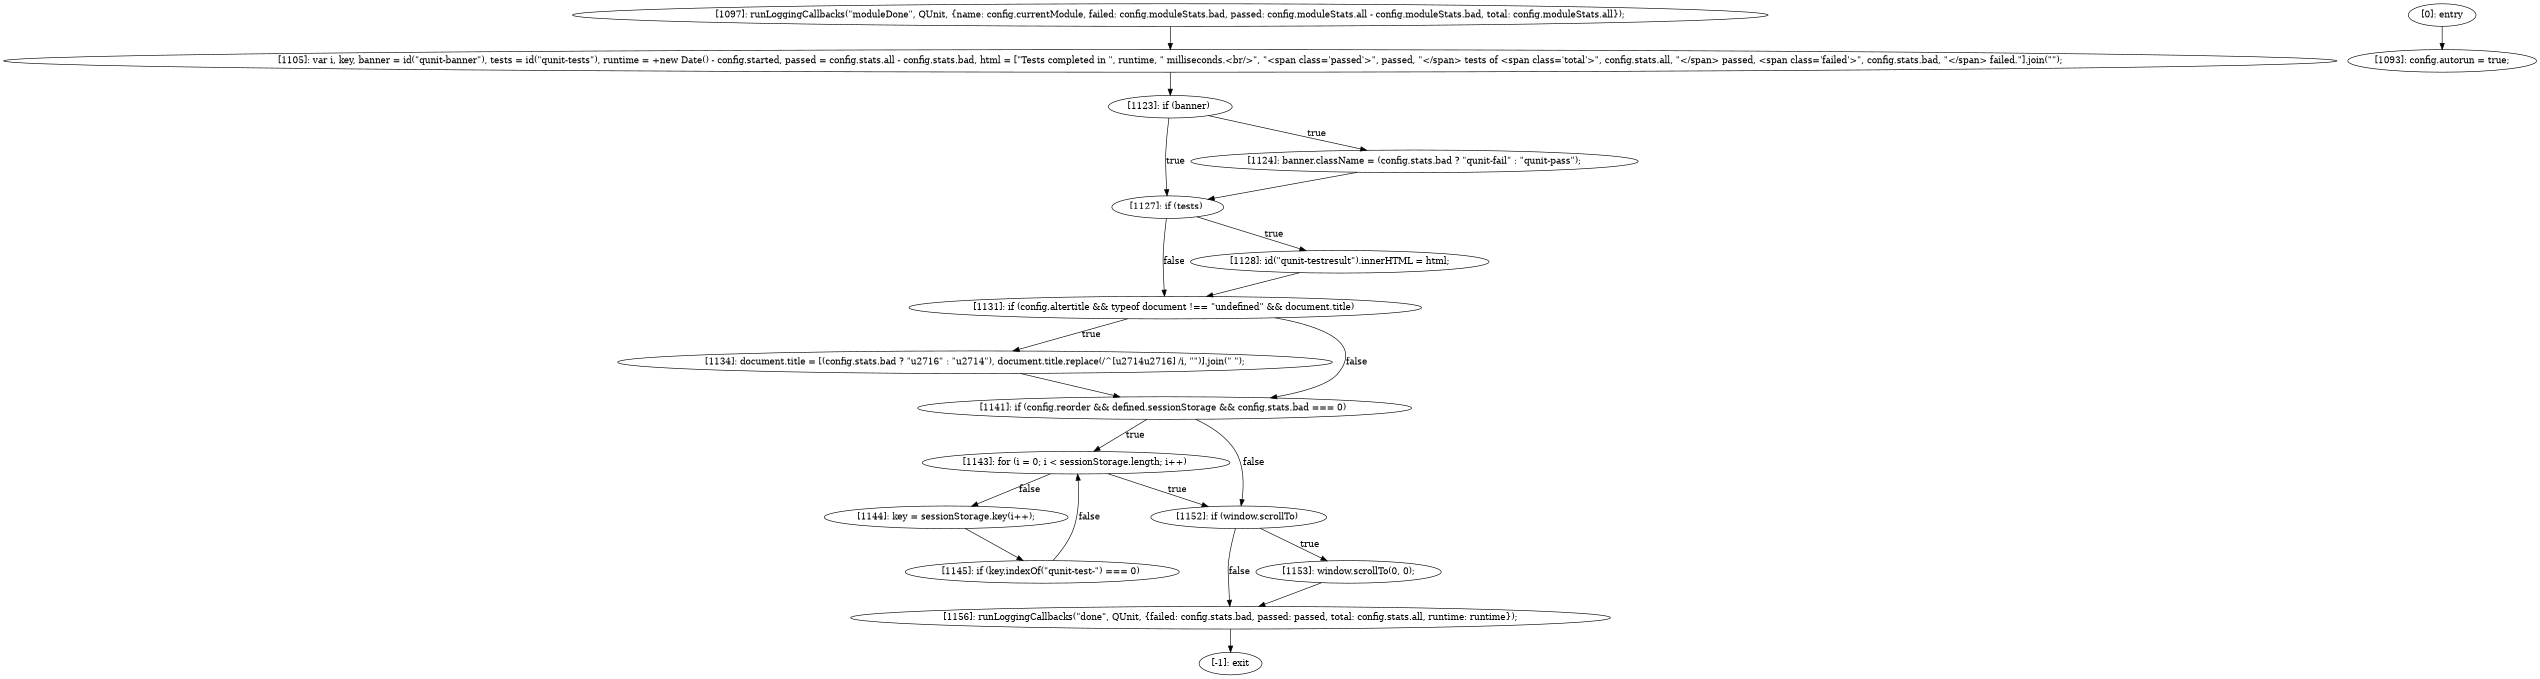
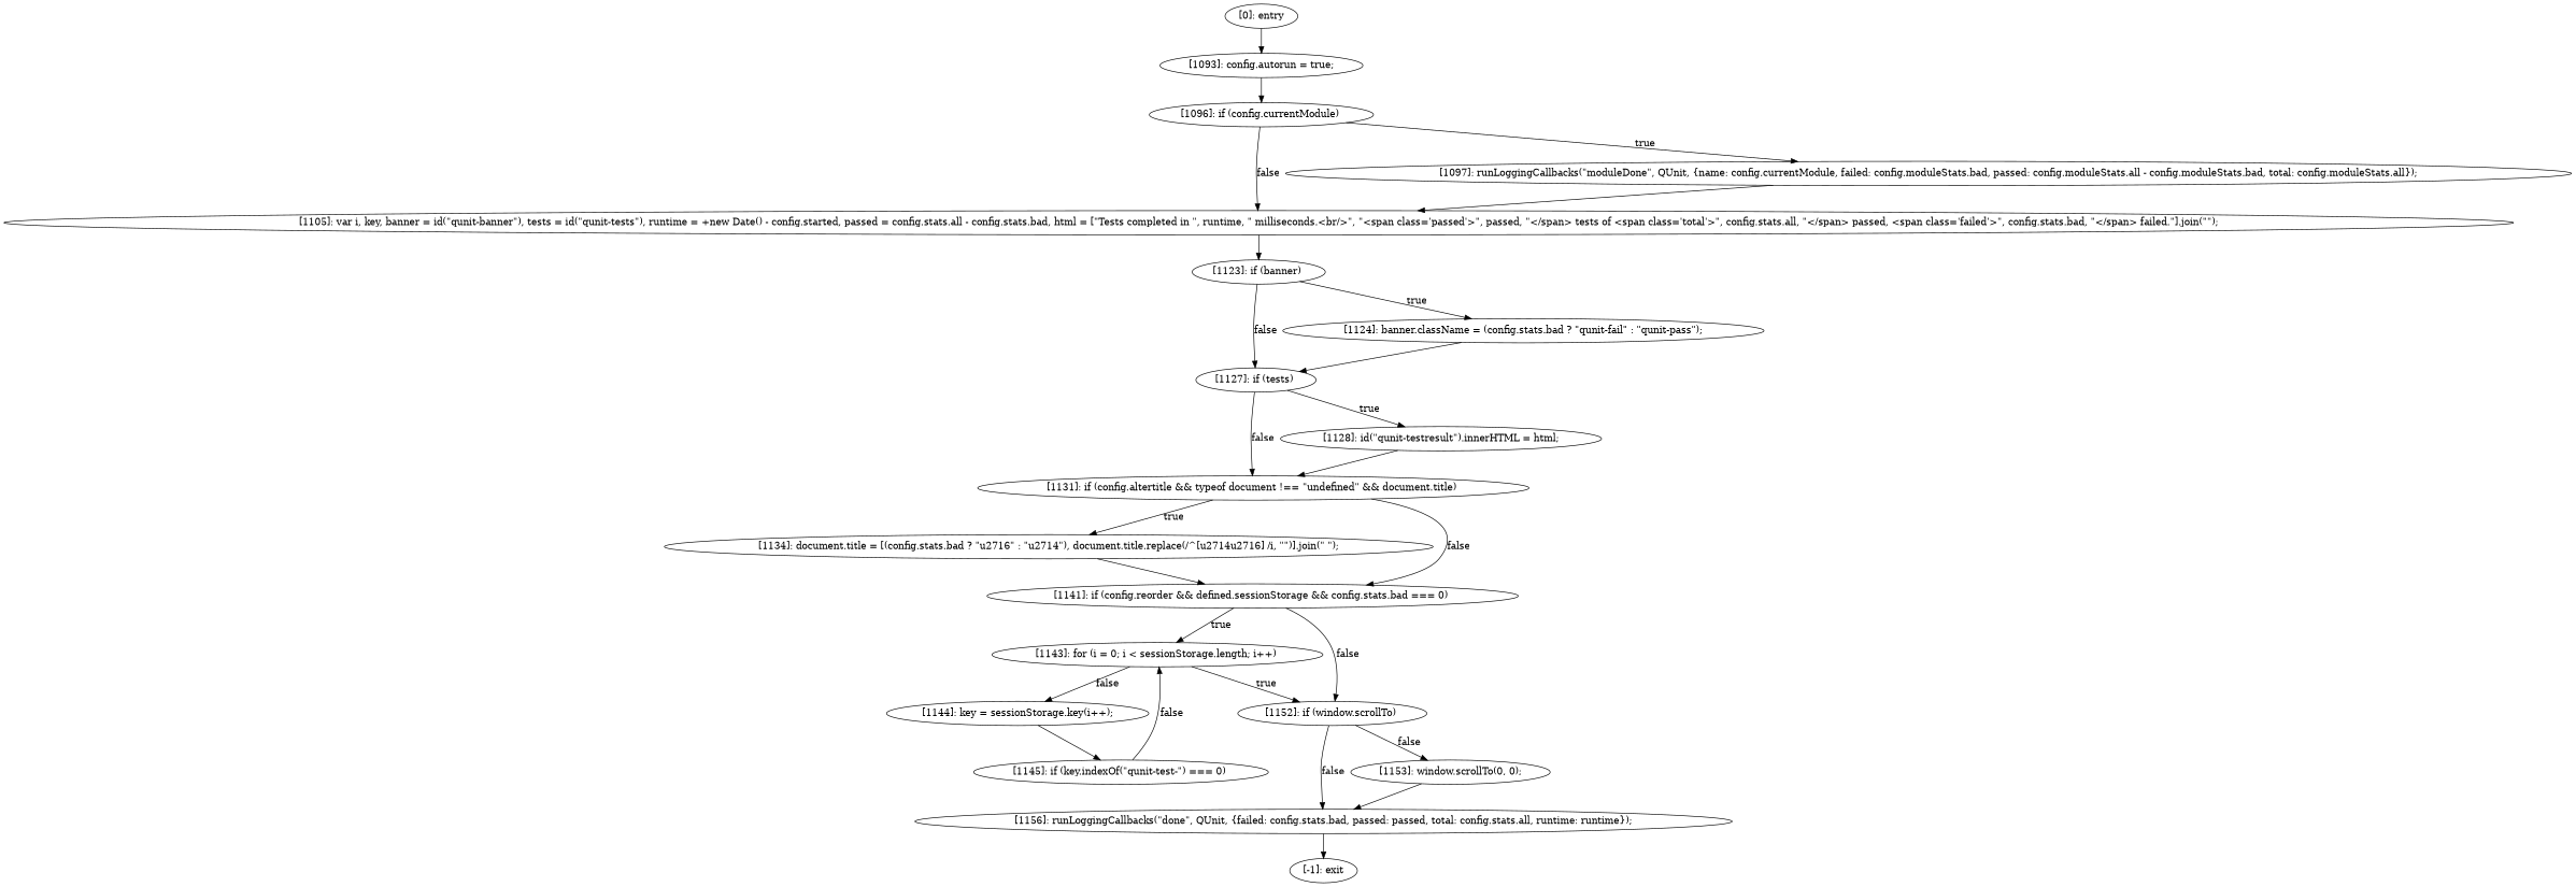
  digraph {
    n1 [label="[1143]: for (i = 0; i < sessionStorage.length; i++) "]
    n2 [label="[1144]: key = sessionStorage.key(i++);\n"]
    n3 [label="[1152]: if (window.scrollTo) "]
    n4 [label="[1145]: if (key.indexOf(\"qunit-test-\") === 0) "]
    n5 [label="[1153]: window.scrollTo(0, 0);\n"]
    n6 [label="[1156]: runLoggingCallbacks(\"done\", QUnit, {failed: config.stats.bad, passed: passed, total: config.stats.all, runtime: runtime});\n"]
    n7 [label="[-1]: exit"]
    n8 [label="[1134]: document.title = [(config.stats.bad ? \"\u2716\" : \"\u2714\"), document.title.replace(/^[\u2714\u2716] /i, \"\")].join(\" \");\n"]
    n9 [label="[1141]: if (config.reorder && defined.sessionStorage && config.stats.bad === 0) "]
    n10 [label="[0]: entry"]
    n11 [label="[1093]: config.autorun = true;\n"]
+   n12 [label="[1096]: if (config.currentModule) "]
    n13 [label="[1123]: if (banner) "]
    n14 [label="[1124]: banner.className = (config.stats.bad ? \"qunit-fail\" : \"qunit-pass\");\n"]
    n15 [label="[1127]: if (tests) "]
    n16 [label="[1128]: id(\"qunit-testresult\").innerHTML = html;\n"]
    n17 [label="[1131]: if (config.altertitle && typeof document !== \"undefined\" && document.title) "]
    n18 [label="[1097]: runLoggingCallbacks(\"moduleDone\", QUnit, {name: config.currentModule, failed: config.moduleStats.bad, passed: config.moduleStats.all - config.moduleStats.bad, total: config.moduleStats.all});\n"]
    n19 [label="[1105]: var i, key, banner = id(\"qunit-banner\"), tests = id(\"qunit-tests\"), runtime = +new Date() - config.started, passed = config.stats.all - config.stats.bad, html = [\"Tests completed in \", runtime, \" milliseconds.<br/>\", \"<span class='passed'>\", passed, \"</span> tests of <span class='total'>\", config.stats.all, \"</span> passed, <span class='failed'>\", config.stats.bad, \"</span> failed.\"].join(\"\");\n"]
    n1 -> n2 [label=false]
    n1 -> n3 [label=true]
    n2 -> n4
-   n3 -> n5 [label=true]
+   n3 -> n5 [label=false]
    n3 -> n6 [label=false]
    n4 -> n1 [label=false]
    n5 -> n6
    n6 -> n7
    n8 -> n9
    n9 -> n1 [label=true]
    n9 -> n3 [label=false]
    n10 -> n11
+   n11 -> n12
+   n12 -> n18 [label=true]
+   n12 -> n19 [label=false]
    n13 -> n14 [label=true]
-   n13 -> n15 [label=true]
+   n13 -> n15 [label=false]
    n14 -> n15
    n15 -> n16 [label=true]
    n15 -> n17 [label=false]
    n16 -> n17
    n17 -> n8 [label=true]
    n17 -> n9 [label=false]
    n18 -> n19
    n19 -> n13
  }
